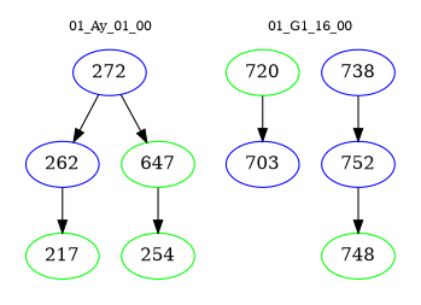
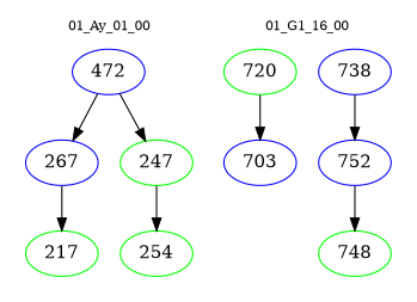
  digraph {
    node [color=blue]
    edge [color=black]
-   n1 [label=272]
-   n2 [label=262]
-   n3 [color=green label=647]
+   n1 [label=472]
+   n2 [label=267]
+   n3 [color=green label=247]
    n4 [color=green label=217]
    n5 [color=green label=254]
    n6 [label=738]
    n7 [color=green label=720]
    n8 [label=752]
    n9 [label=703]
    n10 [color=green label=748]
    subgraph cluster_1 {
      color=white
      fontsize=10
      label="01_Ay_01_00"
      n1
      n2
      n3
      n4
      n5
    }
    subgraph cluster_2 {
      color=white
      fontsize=10
      label="01_G1_16_00"
      n6
      n7
      n8
      n9
      n10
    }
    n1 -> n2
    n1 -> n3
    n2 -> n4
    n3 -> n5
    n6 -> n8
    n7 -> n9
    n8 -> n10
  }
